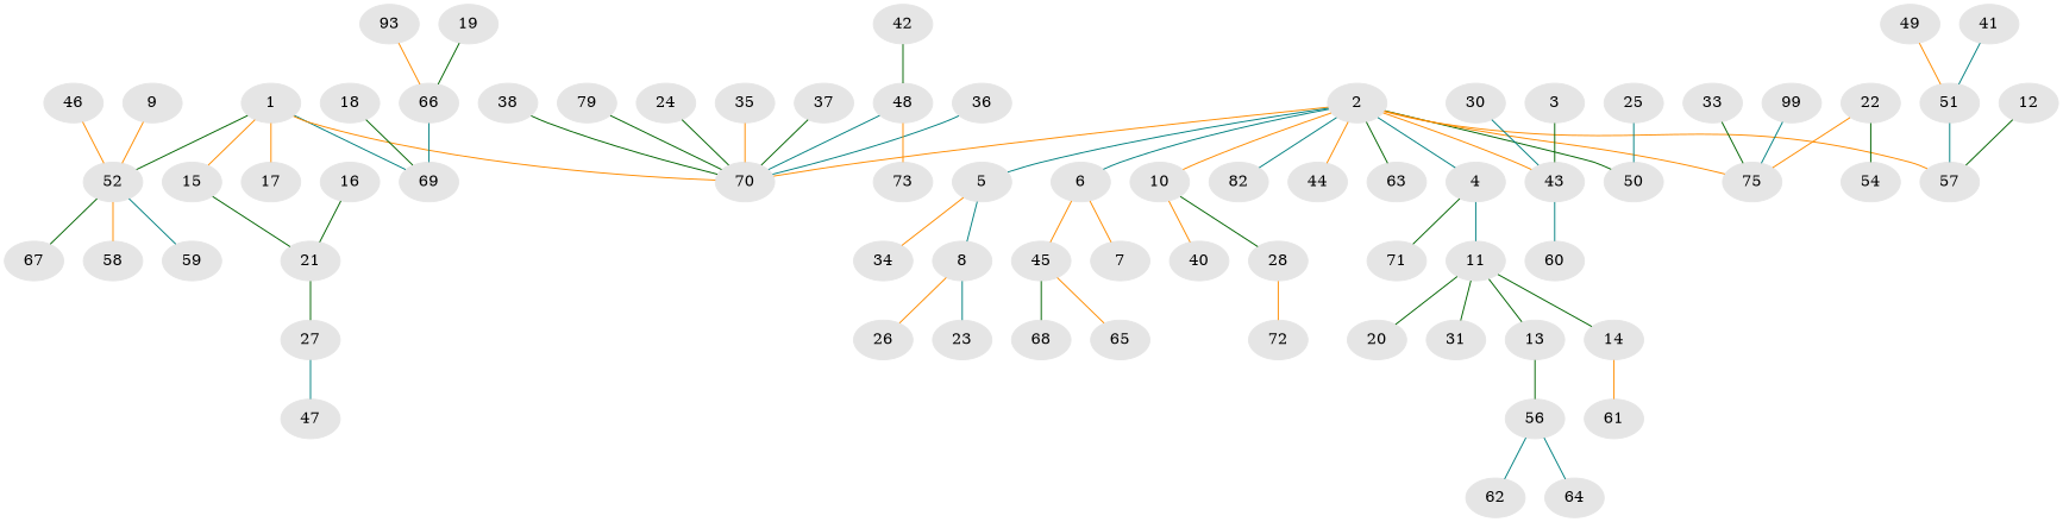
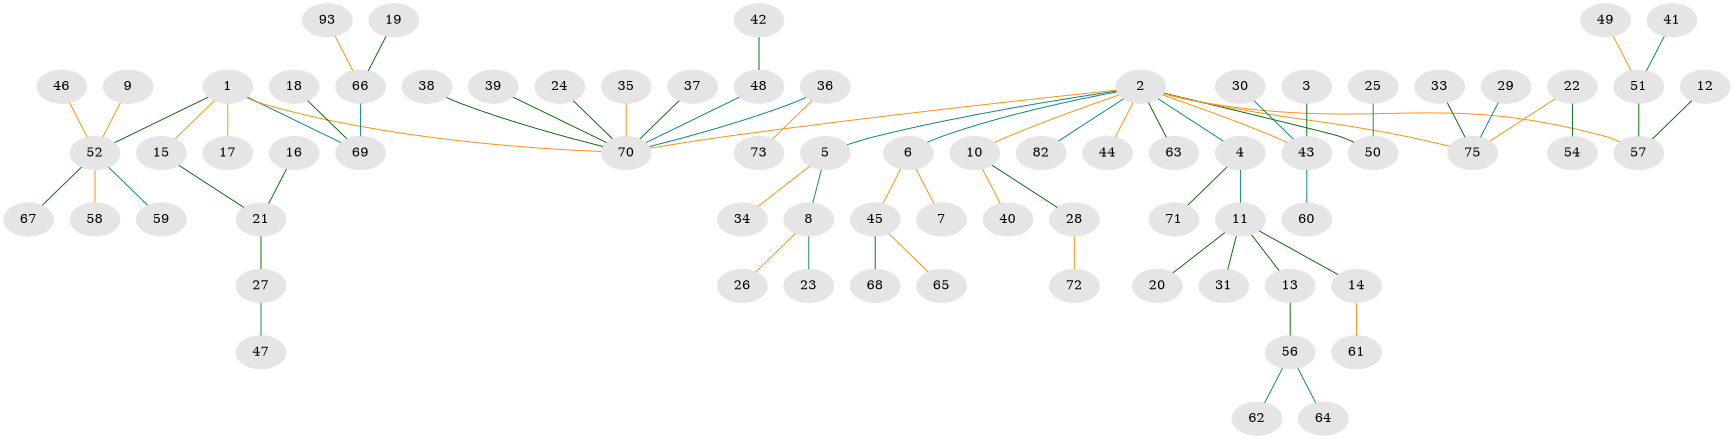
  graph {
    node [color=gray90 style=filled]
    edge [color=darkgreen weight=1.0]
    1
    15
    17
    52
    69
    70
    21
    58
    59
    67
    2
    4
    5
    6
    10
    n16 [label=82]
    43
    44
    50
    n20 [label=75]
    57
    63
    11
    71
    8
    34
    7
    45
    28
    40
    13
    14
    20
    31
    60
    3
    23
    26
    65
    68
    9
    72
    56
    61
    12
    62
    64
    27
    16
    18
    19
    66
    47
    22
    54
    24
    25
-   29 [label=99]
+   29
    30
    33
    35
    36
    37
    38
-   39 [label=79]
+   39
    41
    51
    42
    48
    73
    46
    49
    n73 [label=93]
    1 -- 15 [color=darkorange]
    1 -- 17 [color=darkorange]
    1 -- 52
    1 -- 69 [color=teal]
    1 -- 70 [color=darkorange]
    15 -- 21
    52 -- 58 [color=darkorange]
    52 -- 59 [color=teal]
    52 -- 67
    21 -- 27
    2 -- 70 [color=darkorange]
    2 -- 4 [color=teal]
    2 -- 5 [color=teal]
    2 -- 6 [color=teal]
    2 -- 10 [color=darkorange]
    2 -- n16 [color=teal]
    2 -- 43 [color=darkorange]
    2 -- 44 [color=darkorange]
    2 -- 50
    2 -- n20 [color=darkorange]
    2 -- 57 [color=darkorange]
    2 -- 63
    4 -- 11 [color=teal]
    4 -- 71
    5 -- 8 [color=teal]
    5 -- 34 [color=darkorange]
    6 -- 7 [color=darkorange]
    6 -- 45 [color=darkorange]
    10 -- 28
    10 -- 40 [color=darkorange]
    43 -- 60 [color=teal]
    11 -- 13
    11 -- 14
    11 -- 20
    11 -- 31
    8 -- 23 [color=teal]
    8 -- 26 [color=darkorange]
    45 -- 65 [color=darkorange]
    45 -- 68
    28 -- 72 [color=darkorange]
    13 -- 56
    14 -- 61 [color=darkorange]
    3 -- 43
    9 -- 52 [color=darkorange]
    56 -- 62 [color=teal]
    56 -- 64 [color=teal]
    12 -- 57
    27 -- 47 [color=teal]
    16 -- 21
    18 -- 69
    19 -- 66
    66 -- 69 [color=teal]
    22 -- n20 [color=darkorange]
    22 -- 54
    24 -- 70
    25 -- 50 [color=teal]
    29 -- n20 [color=teal]
    30 -- 43 [color=teal]
    33 -- n20
    35 -- 70 [color=darkorange]
    36 -- 70 [color=teal]
    37 -- 70
    38 -- 70
    39 -- 70
    41 -- 51 [color=teal]
-   51 -- 57 [color=teal]
+   51 -- 57
    42 -- 48
    48 -- 70 [color=teal]
-   48 -- 73 [color=darkorange]
+   36 -- 73 [color=darkorange]
    46 -- 52 [color=darkorange]
    49 -- 51 [color=darkorange]
    n73 -- 66 [color=darkorange]
  }
